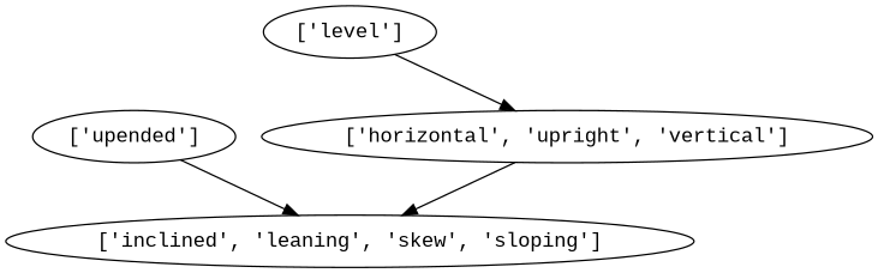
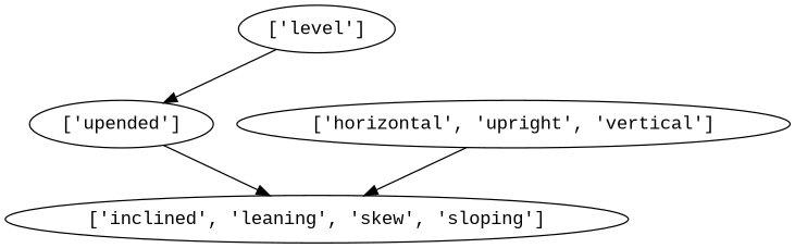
  strict digraph {
    fontname="Liberation Mono"
    node [fontname="Liberation Mono"]
    edge [fontname="Liberation Mono"]
    "['upended']"
    "['inclined', 'leaning', 'skew', 'sloping']"
    "['level']"
    "['horizontal', 'upright', 'vertical']"
    "['upended']" -> "['inclined', 'leaning', 'skew', 'sloping']"
-   "['level']" -> "['horizontal', 'upright', 'vertical']"
+   "['level']" -> "['upended']"
    "['horizontal', 'upright', 'vertical']" -> "['inclined', 'leaning', 'skew', 'sloping']"
  }
